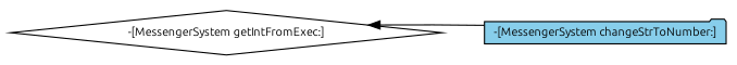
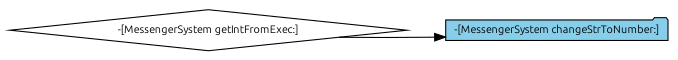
  digraph {
    rankdir=LR
    fontname=Ubuntu
    node [color=black fontname=Ubuntu fontsize=10 style=filled]
    n1 [fillcolor=white fontcolor=black height=0.2 label="-[MessengerSystem getIntFromExec:]" shape=diamond width=0.4]
    n2 [fillcolor=skyblue height=0.2 label="-[MessengerSystem changeStrToNumber:]" shape=folder width=0.4]
-   n2 -> n1 [color=black fontname=Ubuntu fontsize=10 labelfontname="FreeSans.ttf" labelfontsize=10 style=solid]
+   n1 -> n2 [color=black fontname=Ubuntu fontsize=10 labelfontname="FreeSans.ttf" labelfontsize=10 style=solid]
  }
